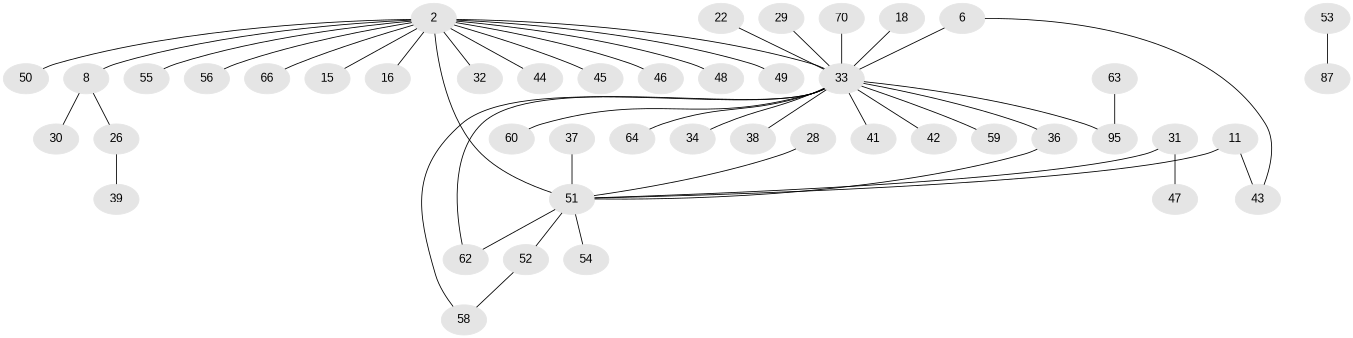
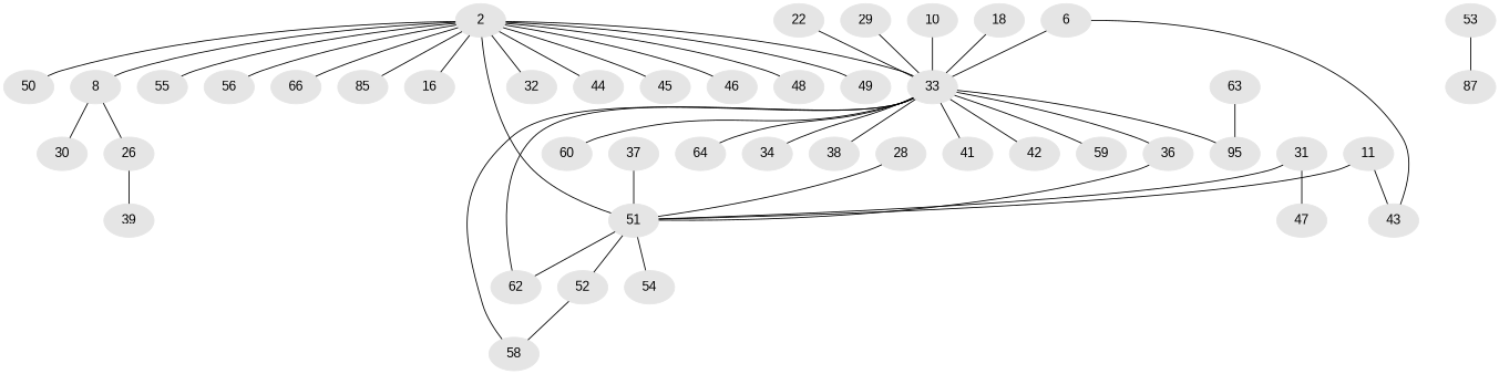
  graph {
    fontname="Liberation Sans"
    node [color=gray90 fontname="Liberation Sans" style=filled]
    edge [fontname="Liberation Sans"]
    2 [super="+1"]
    8 [super="+7"]
-   15
+   15 [label=85]
    16
    32
    33 [super="+19+4"]
    44
    45
    46
    48 [super="+13"]
    49
    50
    51 [super="+27+17"]
    55
    56
    66
    26
    30 [super="+25"]
    34
    36 [super="+21"]
    38
    41
    42
    58 [super="+20"]
    59
    60
    62 [super="+61"]
    64 [super="+14"]
    n29 [label=95 super="+35"]
    52
    54
    6
    43
    39
-   10 [label=70]
+   10
    11
    18
    22
    28
    29
    31
    47
    n43 [label=87]
    53
    37
    63
    2 -- 8 [weight=2]
    2 -- 15
    2 -- 16
    2 -- 32
    2 -- 33 [weight=4]
    2 -- 44
    2 -- 45
    2 -- 46
    2 -- 48
    2 -- 49
    2 -- 50
    2 -- 51 [weight=4]
    2 -- 55
    2 -- 56
    2 -- 66
    8 -- 26
    8 -- 30
    33 -- 34
    33 -- 36
    33 -- 38
    33 -- 41
    33 -- 42
    33 -- 58
    33 -- 59
    33 -- 60
    33 -- 62
    33 -- 64
    33 -- n29
    51 -- 62
    51 -- 52
    51 -- 54
    26 -- 39
    36 -- 51
    52 -- 58
    6 -- 33 [weight=2]
    6 -- 43
    10 -- 33
    11 -- 51 [weight=2]
    11 -- 43
    18 -- 33
    22 -- 33
    28 -- 51
    29 -- 33
    31 -- 51
    31 -- 47
    53 -- n43
    37 -- 51
    63 -- n29
  }
